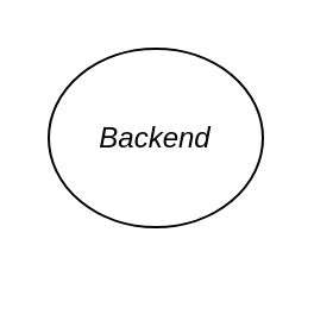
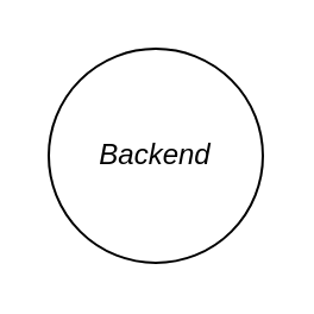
  <mxCell id="0" />
  <mxCell id="1" parent="0" />
- <mxCell id="2" value="Backend" style="ellipse;whiteSpace=wrap;html=1;fontStyle=2" vertex="1" parent="1"><mxGeometry x="20" y="20" width="90" height="75" as="geometry" /></mxCell>
+ <mxCell id="2" value="Backend" style="ellipse;whiteSpace=wrap;html=1;fontStyle=2" vertex="1" parent="1"><mxGeometry x="20" y="20" width="90" height="90" as="geometry" /></mxCell>
